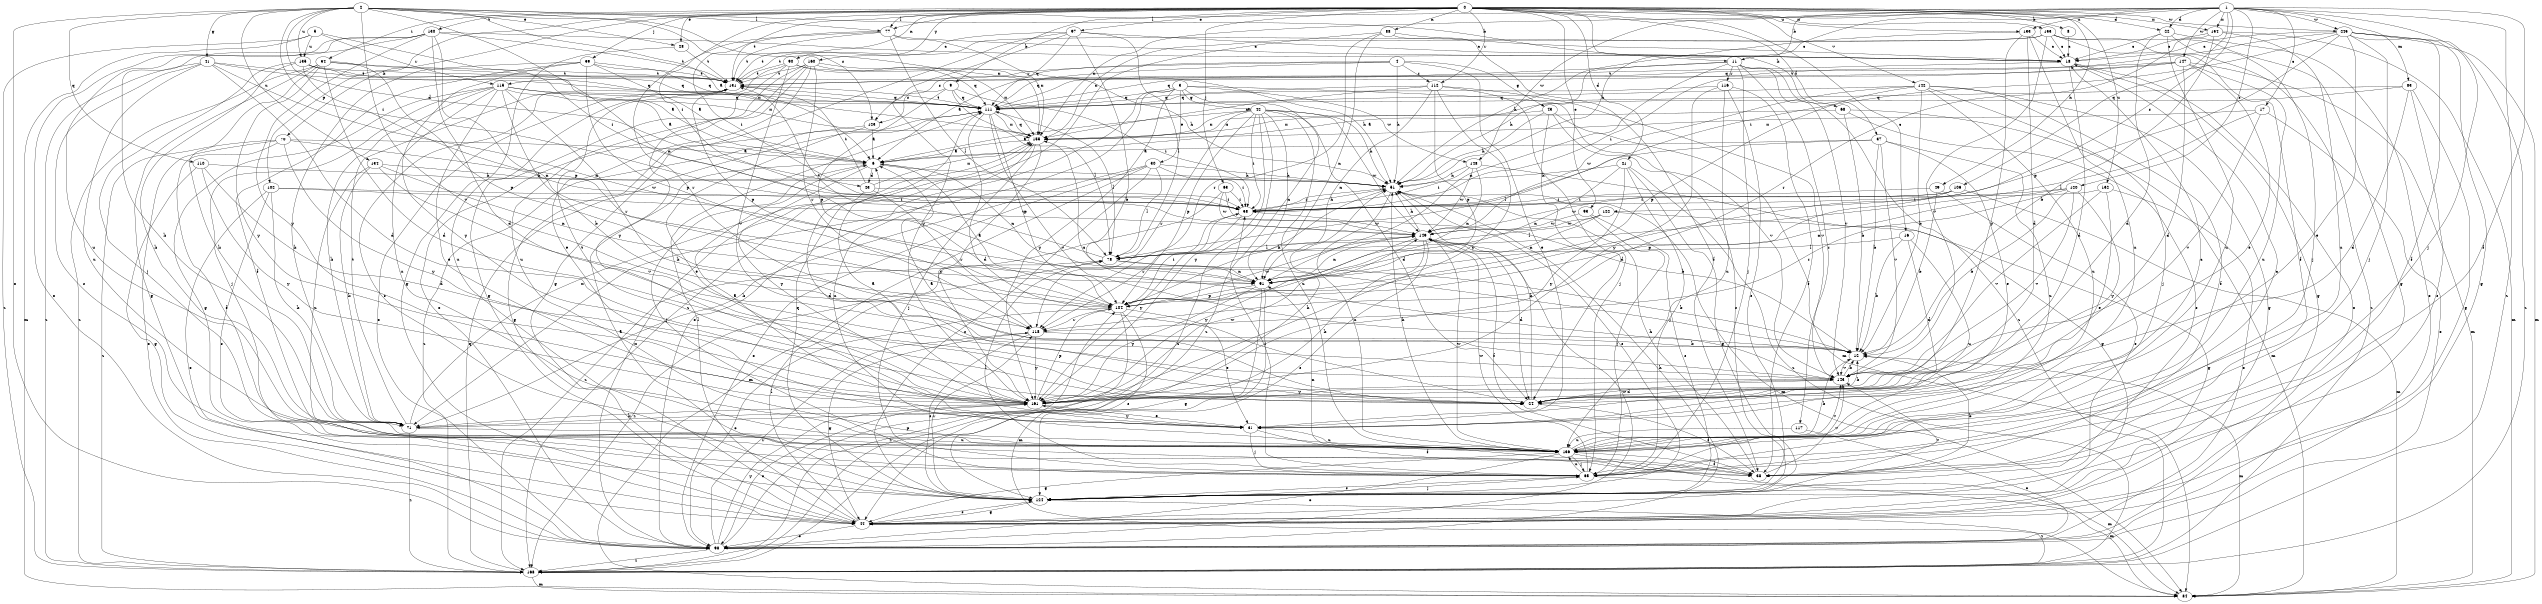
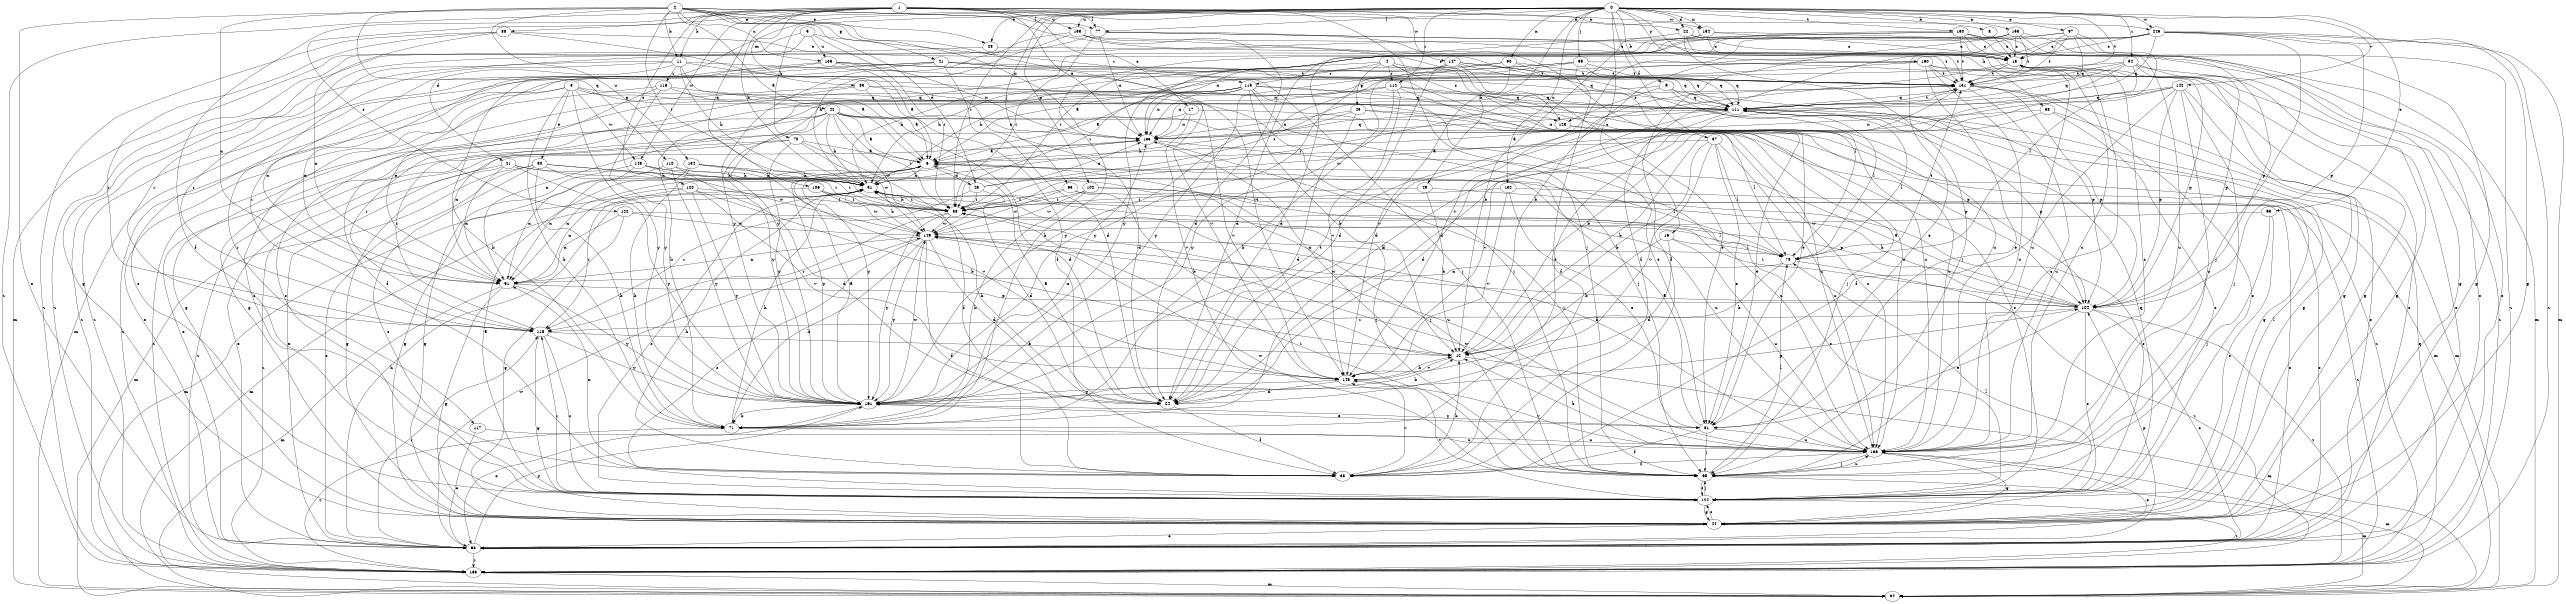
  strict digraph {
    0
    8
    9
    16
    21
    22
    28
    37
    49
    54
    58
    59
    63
    68
    70
    77
    88
    90
    93
    97
    102
    112
    130
    131
    132
    133
    142
    n28 [label=245]
    153
    154
    160
    18
    123
    111
    78
    104
    12
    24
    136
    51
    65
    168
    91
    161
    44
    98
    6
    143
    31
    124
    71
    118
    149
    38
    155
    84
    1
    11
    17
    83
    106
    120
    122
    147
    148
    116
    117
    2
    23
    41
    110
    134
    135
    3
    30
    42
    4
    43
    115
    5
    0 -> 8 [label=b]
    0 -> 9 [label=b]
    0 -> 16 [label=c]
    0 -> 21 [label=d]
    0 -> 22 [label=d]
    0 -> 28 [label=e]
    0 -> 37 [label=f]
    0 -> 49 [label=h]
    0 -> 54 [label=i]
    0 -> 58 [label=i]
    0 -> 59 [label=j]
    0 -> 63 [label=j]
    0 -> 68 [label=k]
    0 -> 70 [label=k]
    0 -> 77 [label=l]
    0 -> 88 [label=n]
    0 -> 90 [label=n]
    0 -> 93 [label=o]
    0 -> 97 [label=o]
    0 -> 102 [label=p]
    0 -> 112 [label=r]
    0 -> 130 [label=t]
    0 -> 131 [label=t]
    0 -> 132 [label=u]
    0 -> 133 [label=u]
    0 -> 142 [label=v]
    0 -> n28 [label=w]
    0 -> 153 [label=x]
    0 -> 154 [label=x]
    0 -> 160 [label=y]
    8 -> 18 [label=c]
    9 -> 58 [label=i]
    9 -> 123 [label=s]
    9 -> 111 [label=q]
    9 -> 78 [label=l]
    9 -> 104 [label=p]
    16 -> 78 [label=l]
    16 -> 12 [label=b]
    16 -> 24 [label=d]
    16 -> 136 [label=u]
    21 -> 51 [label=h]
    21 -> 65 [label=j]
    21 -> 168 [label=z]
    21 -> 91 [label=n]
    21 -> 161 [label=y]
    21 -> 44 [label=g]
    22 -> 18 [label=c]
    22 -> 24 [label=d]
    22 -> 136 [label=u]
    22 -> 65 [label=j]
    22 -> 98 [label=o]
    28 -> 131 [label=t]
    28 -> 44 [label=g]
    37 -> 78 [label=l]
    37 -> 12 [label=b]
    37 -> 136 [label=u]
    37 -> 6 [label=a]
    37 -> 143 [label=v]
    37 -> 31 [label=e]
    49 -> 58 [label=i]
    49 -> 12 [label=b]
    49 -> 124 [label=s]
    54 -> 131 [label=t]
    54 -> 111 [label=q]
    54 -> 104 [label=p]
    54 -> 24 [label=d]
    54 -> 168 [label=z]
    54 -> 161 [label=y]
    54 -> 44 [label=g]
    54 -> 71 [label=k]
    58 -> 51 [label=h]
    58 -> 161 [label=y]
    58 -> 118 [label=r]
    58 -> 149 [label=w]
    59 -> 131 [label=t]
    59 -> 111 [label=q]
    59 -> 104 [label=p]
    59 -> 161 [label=y]
    59 -> 6 [label=a]
    59 -> 71 [label=k]
    59 -> 38 [label=f]
    63 -> 58 [label=i]
    63 -> 12 [label=b]
    63 -> 168 [label=z]
    63 -> 149 [label=w]
    68 -> 12 [label=b]
    68 -> 124 [label=s]
    68 -> 155 [label=x]
    68 -> 84 [label=m]
    70 -> 168 [label=z]
    70 -> 161 [label=y]
    70 -> 98 [label=o]
    70 -> 6 [label=a]
    70 -> 149 [label=w]
    70 -> 38 [label=f]
    77 -> 58 [label=i]
    77 -> 131 [label=t]
    77 -> 18 [label=c]
    77 -> 78 [label=l]
    77 -> 118 [label=r]
    77 -> 155 [label=x]
    88 -> 18 [label=c]
    88 -> 168 [label=z]
    88 -> 91 [label=n]
    88 -> 118 [label=r]
    88 -> 38 [label=f]
    90 -> 131 [label=t]
    90 -> 111 [label=q]
-   90 -> 136 [label=u]
+   131 -> 136 [label=u]
    90 -> 51 [label=h]
    90 -> 161 [label=y]
    90 -> 143 [label=v]
    93 -> 65 [label=j]
    93 -> 124 [label=s]
    93 -> 149 [label=w]
    97 -> 131 [label=t]
    97 -> 18 [label=c]
    97 -> 111 [label=q]
    97 -> 78 [label=l]
    97 -> 12 [label=b]
    97 -> 161 [label=y]
    97 -> 44 [label=g]
    102 -> 58 [label=i]
    102 -> 98 [label=o]
    102 -> 124 [label=s]
    102 -> 71 [label=k]
    102 -> 149 [label=w]
    112 -> 111 [label=q]
    112 -> 104 [label=p]
    112 -> 65 [label=j]
    112 -> 91 [label=n]
    112 -> 161 [label=y]
    112 -> 143 [label=v]
    112 -> 155 [label=x]
    130 -> 131 [label=t]
    130 -> 18 [label=c]
    130 -> 104 [label=p]
    130 -> 24 [label=d]
    130 -> 136 [label=u]
    130 -> 161 [label=y]
    130 -> 98 [label=o]
    130 -> 71 [label=k]
    131 -> 111 [label=q]
    131 -> 104 [label=p]
    131 -> 98 [label=o]
    131 -> 124 [label=s]
    132 -> 58 [label=i]
    132 -> 98 [label=o]
    132 -> 143 [label=v]
    132 -> 31 [label=e]
    133 -> 18 [label=c]
    133 -> 24 [label=d]
    133 -> 136 [label=u]
    133 -> 51 [label=h]
    133 -> 161 [label=y]
    142 -> 111 [label=q]
    142 -> 104 [label=p]
    142 -> 12 [label=b]
    142 -> 136 [label=u]
    142 -> 65 [label=j]
    142 -> 44 [label=g]
    142 -> 149 [label=w]
    142 -> 38 [label=f]
    n28 -> 58 [label=i]
    n28 -> 18 [label=c]
    n28 -> 111 [label=q]
    n28 -> 104 [label=p]
    n28 -> 65 [label=j]
    n28 -> 168 [label=z]
    n28 -> 44 [label=g]
    n28 -> 31 [label=e]
    n28 -> 38 [label=f]
    n28 -> 84 [label=m]
    153 -> 131 [label=t]
    153 -> 18 [label=c]
    153 -> 168 [label=z]
    153 -> 44 [label=g]
    153 -> 143 [label=v]
    153 -> 38 [label=f]
    153 -> 155 [label=x]
    154 -> 18 [label=c]
    154 -> 12 [label=b]
    154 -> 136 [label=u]
    154 -> 118 [label=r]
    154 -> 84 [label=m]
    160 -> 131 [label=t]
    160 -> 136 [label=u]
    160 -> 51 [label=h]
    160 -> 44 [label=g]
    160 -> 98 [label=o]
    160 -> 31 [label=e]
    160 -> 118 [label=r]
    160 -> 155 [label=x]
    18 -> 131 [label=t]
    18 -> 24 [label=d]
    18 -> 44 [label=g]
    18 -> 98 [label=o]
    123 -> 44 [label=g]
    123 -> 6 [label=a]
    123 -> 31 [label=e]
    111 -> 131 [label=t]
    111 -> 78 [label=l]
    111 -> 104 [label=p]
    111 -> 24 [label=d]
    111 -> 168 [label=z]
    111 -> 143 [label=v]
    111 -> 155 [label=x]
    78 -> 131 [label=t]
    78 -> 12 [label=b]
    78 -> 168 [label=z]
    78 -> 91 [label=n]
    104 -> 58 [label=i]
    104 -> 51 [label=h]
    104 -> 168 [label=z]
    104 -> 98 [label=o]
    104 -> 6 [label=a]
    104 -> 31 [label=e]
    104 -> 124 [label=s]
    104 -> 118 [label=r]
    104 -> 149 [label=w]
    12 -> 143 [label=v]
    12 -> 155 [label=x]
    12 -> 84 [label=m]
    24 -> 51 [label=h]
    24 -> 6 [label=a]
    24 -> 38 [label=f]
    136 -> 18 [label=c]
    136 -> 12 [label=b]
    136 -> 51 [label=h]
    136 -> 65 [label=j]
    136 -> 44 [label=g]
    136 -> 98 [label=o]
    136 -> 143 [label=v]
    136 -> 149 [label=w]
    136 -> 38 [label=f]
    136 -> 84 [label=m]
    51 -> 58 [label=i]
    51 -> 136 [label=u]
    51 -> 124 [label=s]
    51 -> 84 [label=m]
    65 -> 58 [label=i]
    65 -> 18 [label=c]
    65 -> 78 [label=l]
    65 -> 136 [label=u]
    65 -> 124 [label=s]
    65 -> 149 [label=w]
    65 -> 84 [label=m]
    168 -> 111 [label=q]
    168 -> 84 [label=m]
    91 -> 104 [label=p]
    91 -> 161 [label=y]
    91 -> 44 [label=g]
    91 -> 84 [label=m]
    161 -> 131 [label=t]
    161 -> 104 [label=p]
    161 -> 12 [label=b]
    161 -> 98 [label=o]
    161 -> 6 [label=a]
    161 -> 31 [label=e]
    161 -> 71 [label=k]
    161 -> 149 [label=w]
    44 -> 111 [label=l]
    44 -> 78 [label=l]
    44 -> 98 [label=o]
    44 -> 124 [label=s]
    98 -> 104 [label=p]
    98 -> 51 [label=h]
    98 -> 168 [label=z]
    98 -> 161 [label=y]
    98 -> 118 [label=r]
    98 -> 149 [label=w]
    98 -> 155 [label=x]
    6 -> 51 [label=h]
    6 -> 65 [label=j]
    6 -> 91 [label=n]
    6 -> 161 [label=y]
    6 -> 23 [label=d]
    143 -> 12 [label=b]
    143 -> 24 [label=d]
    143 -> 161 [label=y]
    31 -> 136 [label=u]
    31 -> 65 [label=j]
    31 -> 161 [label=y]
    31 -> 6 [label=a]
    31 -> 38 [label=f]
    124 -> 111 [label=q]
    124 -> 65 [label=j]
    124 -> 168 [label=z]
    124 -> 44 [label=g]
    124 -> 6 [label=a]
    124 -> 143 [label=v]
    124 -> 118 [label=r]
    71 -> 131 [label=t]
    71 -> 136 [label=u]
    71 -> 51 [label=h]
    71 -> 168 [label=z]
    71 -> 155 [label=x]
    118 -> 12 [label=b]
    118 -> 161 [label=y]
    118 -> 44 [label=g]
    118 -> 124 [label=s]
    149 -> 78 [label=l]
    149 -> 24 [label=d]
    149 -> 51 [label=h]
    149 -> 91 [label=n]
    149 -> 161 [label=y]
    149 -> 124 [label=s]
    149 -> 71 [label=k]
    149 -> 38 [label=f]
    38 -> 12 [label=b]
    38 -> 51 [label=h]
    38 -> 91 [label=n]
    38 -> 143 [label=v]
    155 -> 111 [label=q]
    155 -> 136 [label=u]
    155 -> 65 [label=j]
    155 -> 161 [label=y]
    155 -> 6 [label=a]
    1 -> 22 [label=d]
    1 -> 77 [label=l]
    1 -> 133 [label=u]
    1 -> n28 [label=w]
    1 -> 154 [label=x]
    1 -> 51 [label=h]
    1 -> 65 [label=j]
    1 -> 168 [label=z]
    1 -> 38 [label=f]
    1 -> 155 [label=x]
    1 -> 11 [label=b]
    1 -> 17 [label=c]
    1 -> 83 [label=m]
    1 -> 106 [label=q]
    1 -> 120 [label=s]
    1 -> 122 [label=s]
    1 -> 147 [label=w]
    1 -> 148 [label=w]
    11 -> 51 [label=h]
    11 -> 65 [label=j]
    11 -> 168 [label=z]
    11 -> 91 [label=n]
    11 -> 6 [label=a]
    11 -> 143 [label=v]
    11 -> 116 [label=r]
    11 -> 117 [label=r]
    17 -> 78 [label=l]
    17 -> 98 [label=o]
    17 -> 143 [label=v]
    17 -> 155 [label=x]
    83 -> 111 [label=q]
    83 -> 24 [label=d]
    83 -> 44 [label=g]
    83 -> 6 [label=a]
    83 -> 124 [label=s]
    106 -> 58 [label=i]
    106 -> 104 [label=p]
    106 -> 149 [label=w]
    106 -> 84 [label=m]
    120 -> 58 [label=i]
    120 -> 12 [label=b]
    120 -> 91 [label=n]
    120 -> 161 [label=y]
    120 -> 143 [label=v]
    120 -> 118 [label=r]
    122 -> 78 [label=l]
    122 -> 91 [label=n]
    122 -> 44 [label=g]
    122 -> 149 [label=w]
    147 -> 58 [label=i]
    147 -> 131 [label=t]
    147 -> 111 [label=q]
    147 -> 24 [label=d]
    147 -> 136 [label=u]
    147 -> 31 [label=e]
    147 -> 84 [label=m]
    148 -> 58 [label=i]
    148 -> 51 [label=h]
    148 -> 91 [label=n]
    148 -> 44 [label=g]
    148 -> 149 [label=w]
    116 -> 111 [label=q]
    116 -> 136 [label=u]
    116 -> 161 [label=y]
    116 -> 124 [label=s]
    116 -> 38 [label=f]
    117 -> 136 [label=u]
    117 -> 98 [label=o]
    2 -> 28 [label=e]
    2 -> 58 [label=i]
    2 -> 77 [label=l]
    2 -> 123 [label=s]
    2 -> 91 [label=n]
    2 -> 98 [label=o]
    2 -> 6 [label=a]
    2 -> 143 [label=v]
    2 -> 155 [label=x]
    2 -> 11 [label=b]
    2 -> 23 [label=d]
    2 -> 41 [label=g]
    2 -> 110 [label=q]
    2 -> 134 [label=u]
    2 -> 135 [label=u]
    23 -> 58 [label=i]
    23 -> 131 [label=t]
    23 -> 24 [label=d]
    23 -> 118 [label=r]
    23 -> 155 [label=x]
    41 -> 131 [label=t]
    41 -> 111 [label=q]
    41 -> 24 [label=d]
    41 -> 136 [label=u]
    41 -> 168 [label=z]
    41 -> 91 [label=n]
    41 -> 124 [label=s]
    110 -> 24 [label=d]
    110 -> 51 [label=h]
    110 -> 161 [label=y]
    110 -> 44 [label=g]
    134 -> 136 [label=u]
    134 -> 51 [label=h]
    134 -> 91 [label=n]
    134 -> 143 [label=v]
    134 -> 71 [label=k]
    135 -> 131 [label=t]
    135 -> 65 [label=j]
    135 -> 91 [label=n]
    135 -> 6 [label=a]
    135 -> 71 [label=k]
    135 -> 155 [label=x]
    3 -> 111 [label=q]
    3 -> 168 [label=z]
    3 -> 161 [label=y]
    3 -> 98 [label=o]
    3 -> 143 [label=v]
    3 -> 71 [label=k]
    3 -> 148 [label=w]
    3 -> 30 [label=e]
    3 -> 42 [label=g]
    30 -> 58 [label=i]
    30 -> 78 [label=l]
    30 -> 51 [label=h]
    30 -> 98 [label=o]
    30 -> 124 [label=s]
    30 -> 71 [label=k]
    30 -> 84 [label=m]
    42 -> 58 [label=i]
    42 -> 104 [label=p]
    42 -> 24 [label=d]
    42 -> 136 [label=u]
    42 -> 51 [label=h]
    42 -> 168 [label=z]
    42 -> 91 [label=n]
    42 -> 161 [label=y]
    42 -> 6 [label=a]
    42 -> 118 [label=r]
    42 -> 149 [label=w]
    42 -> 155 [label=x]
    4 -> 112 [label=r]
    4 -> 123 [label=s]
    4 -> 111 [label=q]
    4 -> 51 [label=h]
    4 -> 31 [label=e]
    4 -> 43 [label=g]
    4 -> 115 [label=r]
    43 -> 24 [label=d]
    43 -> 51 [label=h]
    43 -> 124 [label=s]
    43 -> 155 [label=x]
    43 -> 84 [label=m]
    115 -> 111 [label=q]
    115 -> 12 [label=b]
    115 -> 136 [label=u]
    115 -> 65 [label=j]
    115 -> 44 [label=g]
    115 -> 6 [label=a]
    115 -> 31 [label=e]
    115 -> 71 [label=k]
    115 -> 118 [label=r]
    115 -> 155 [label=x]
    5 -> 58 [label=i]
    5 -> 168 [label=z]
    5 -> 84 [label=m]
    5 -> 135 [label=u]
    5 -> 115 [label=r]
  }
